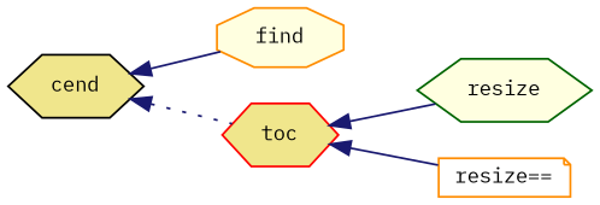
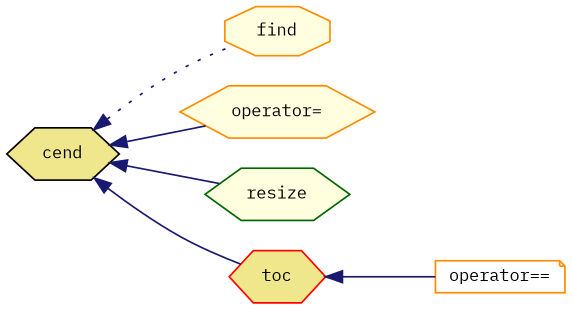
  digraph {
    fontname="IBM Plex Mono"
    rankdir=LR
    node [color=darkorange fillcolor=lightyellow fontname="IBM Plex Mono" fontsize=10 shape=hexagon style=filled]
    edge [color=midnightblue dir=back fontname="IBM Plex Mono" fontsize=10 labelfontname=Helvetica labelfontsize=10 style=solid]
    n1 [color=black fillcolor=khaki fontcolor=black height=0.2 label=cend width=0.4]
    n2 [height=0.2 label=find shape=octagon width=0.4]
+   n3 [height=0.2 label="operator=" width=0.4]
    n4 [color=darkgreen height=0.2 label=resize width=0.4]
    n5 [color=red fillcolor=khaki height=0.2 label=toc width=0.4]
-   n6 [fillcolor=white height=0.2 label="resize==" shape=note width=0.4]
-   n1 -> n2
-   n5 -> n4
-   n1 -> n5 [style=dotted]
+   n6 [fillcolor=white height=0.2 label="operator==" shape=note width=0.4]
+   n1 -> n2 [style=dotted]
+   n1 -> n3
+   n1 -> n4
+   n1 -> n5
    n5 -> n6
  }
